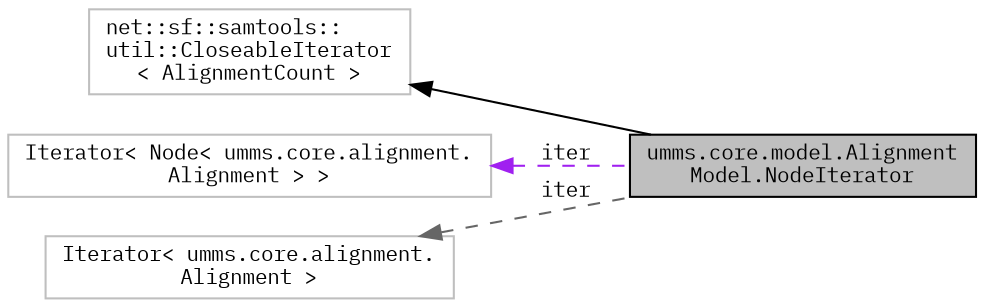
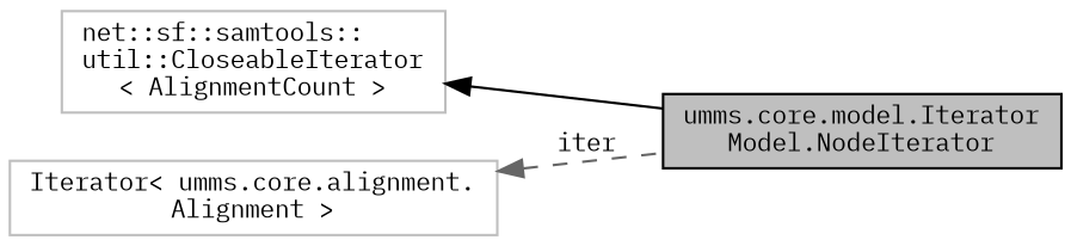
  digraph {
    fontname="IBM Plex Mono"
    rankdir=LR
    node [color=grey75 fillcolor=white fontname="IBM Plex Mono" fontsize=10 shape=record style=filled]
    edge [dir=back fontname="IBM Plex Mono" fontsize=10 labelfontname=Helvetica labelfontsize=10 style=dashed]
-   n1 [color=black fillcolor=grey75 fontcolor=black height=0.2 label="umms.core.model.Alignment\lModel.NodeIterator" width=0.4]
+   n1 [color=black fillcolor=grey75 fontcolor=black height=0.2 label="umms.core.model.Iterator\lModel.NodeIterator" width=0.4]
    n2 [height=0.2 label="net::sf::samtools::\lutil::CloseableIterator\l\< AlignmentCount \>" width=0.4]
-   n3 [height=0.2 label="Iterator\< Node\< umms.core.alignment.\lAlignment \> \>" width=0.4]
    n4 [height=0.2 label="Iterator\< umms.core.alignment.\lAlignment \>" width=0.4]
    n2 -> n1 [color=black style=solid]
-   n3 -> n1 [color=purple label=" iter"]
    n4 -> n1 [color=gray40 label=" iter"]
  }
